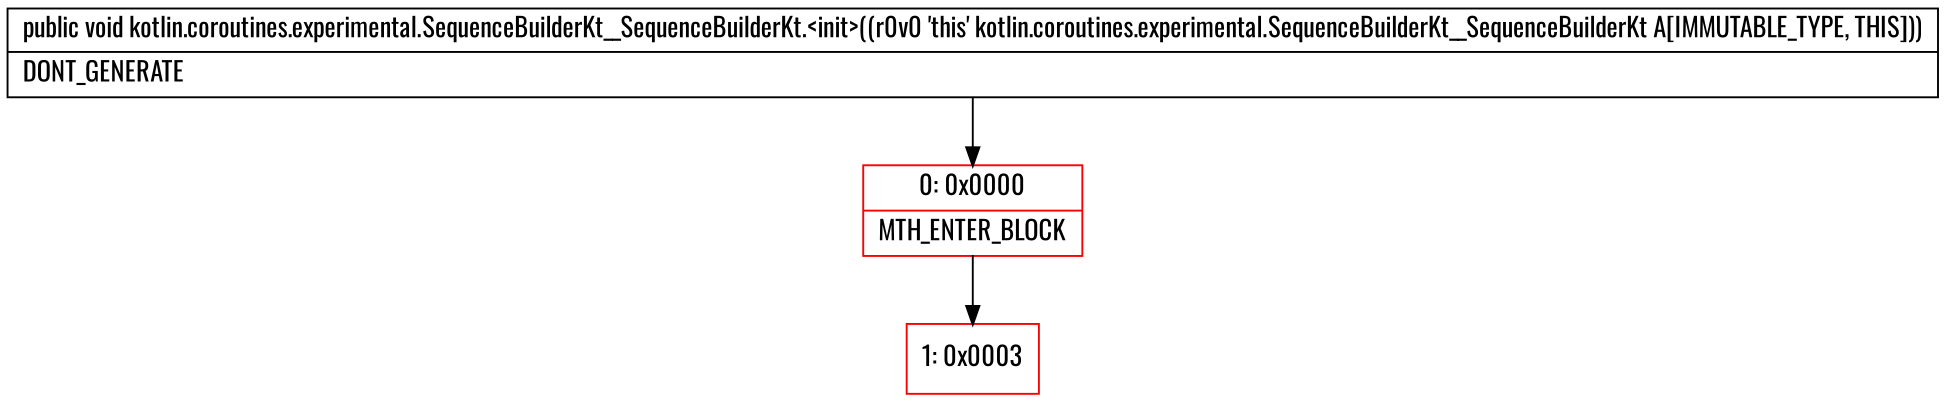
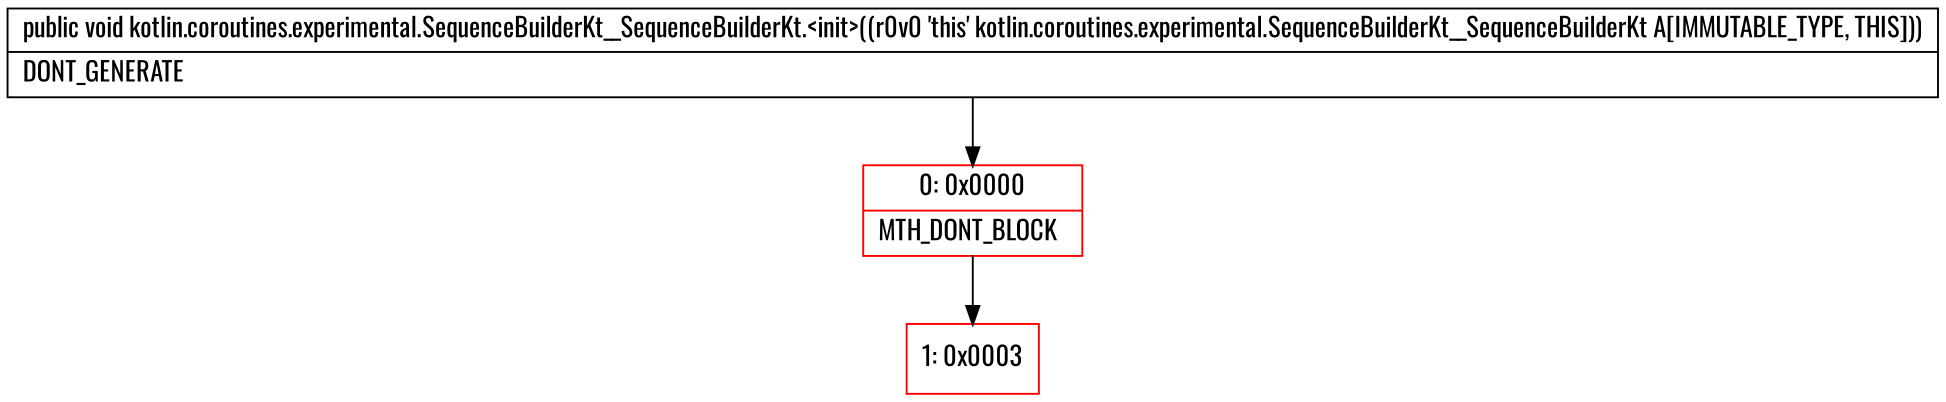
  digraph {
    fontname=Oswald
    node [color=red shape=record fontname=Oswald]
    edge [fontname=Oswald]
-   n1 [label="{0\:\ 0x0000|MTH_ENTER_BLOCK\l}"]
+   n1 [label="{0\:\ 0x0000|MTH_DONT_BLOCK\l}"]
    n2 [label="{1\:\ 0x0003}"]
    n3 [label="{public void kotlin.coroutines.experimental.SequenceBuilderKt__SequenceBuilderKt.\<init\>((r0v0 'this' kotlin.coroutines.experimental.SequenceBuilderKt__SequenceBuilderKt A[IMMUTABLE_TYPE, THIS]))  | DONT_GENERATE\l}" color=""]
    subgraph cluster_1 {
      label="R(0)"
    }
    n1 -> n2
    n3 -> n1
  }
